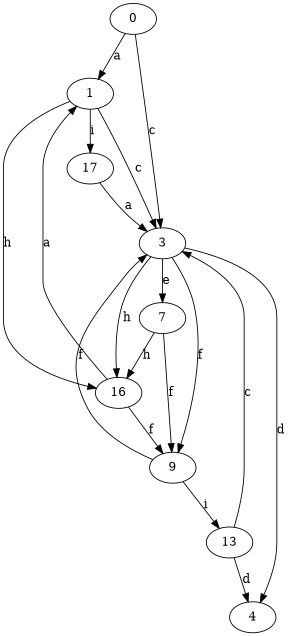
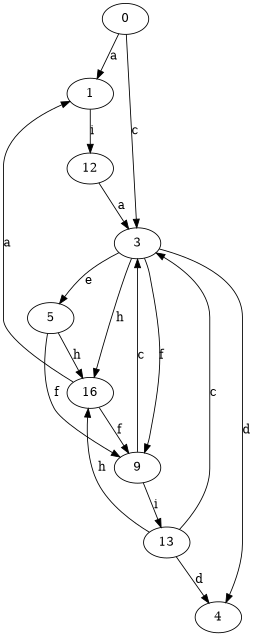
  strict digraph {
    0
    1
    3
    n4 [label=16]
-   12 [label=17]
-   5 [label=7]
+   12
+   5
    9
    4
    13
    0 -> 1 [label=a]
    0 -> 3 [label=c]
-   1 -> 3 [label=c]
-   1 -> n4 [label=h]
+   13 -> n4 [label=h]
    1 -> 12 [label=i]
    3 -> n4 [label=h]
    3 -> 5 [label=e]
    3 -> 9 [label=f]
    3 -> 4 [label=d]
    n4 -> 1 [label=a]
    n4 -> 9 [label=f]
    12 -> 3 [label=a]
    5 -> n4 [label=h]
    5 -> 9 [label=f]
-   9 -> 3 [label=f]
+   9 -> 3 [label=c]
    9 -> 13 [label=i]
    13 -> 3 [label=c]
    13 -> 4 [label=d]
  }
